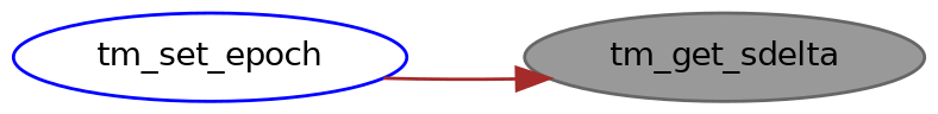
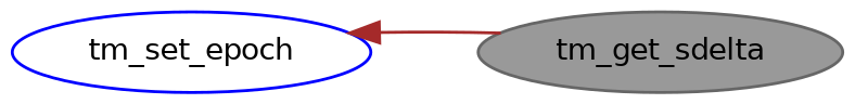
  digraph {
    rankdir=RL
    node [fontname=Helvetica fontsize=10 shape=ellipse style=filled]
    n1 [color=gray40 fillcolor=grey60 fontcolor=black height=0.2 label=tm_get_sdelta width=0.4]
    n2 [color=blue fillcolor=white height=0.2 label=tm_set_epoch width=0.4]
-   n1 -> n2 [color=brown dir=back fontname=Helvetica fontsize=10 labelfontname=Helvetica labelfontsize=10 style=solid]
+   n2 -> n1 [color=brown dir=back fontname=Helvetica fontsize=10 labelfontname=Helvetica labelfontsize=10 style=solid]
  }
